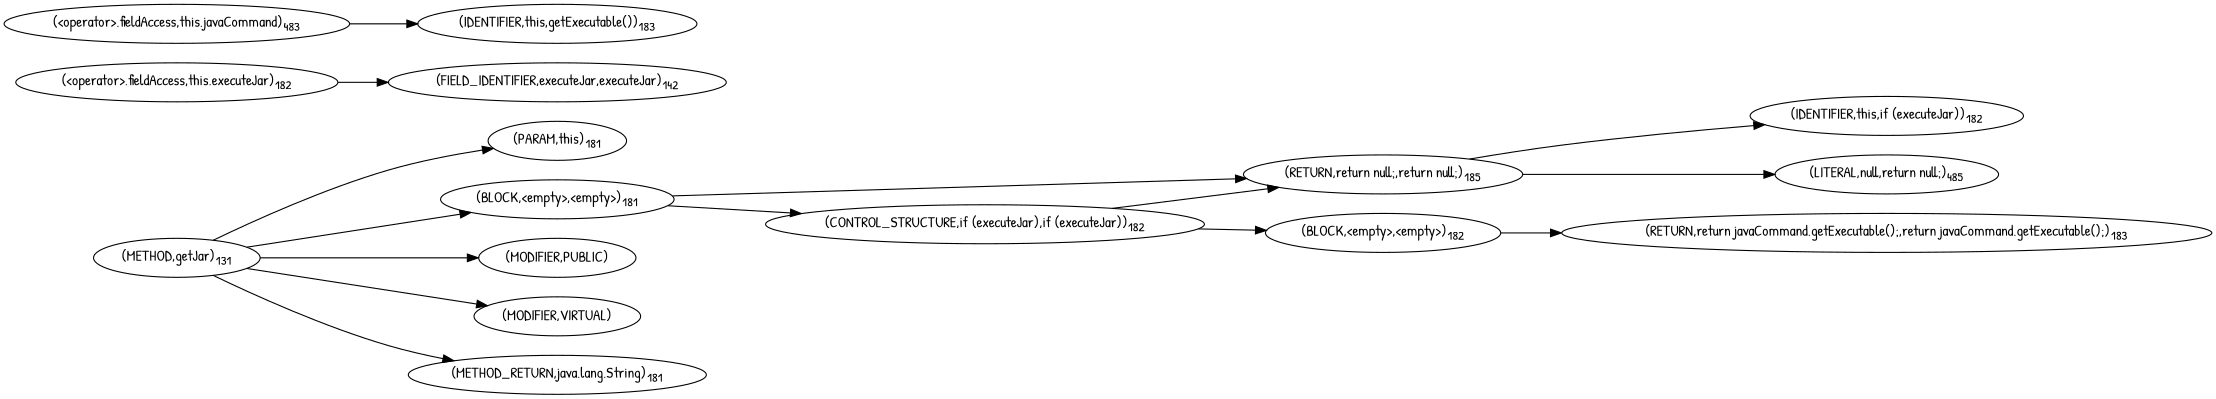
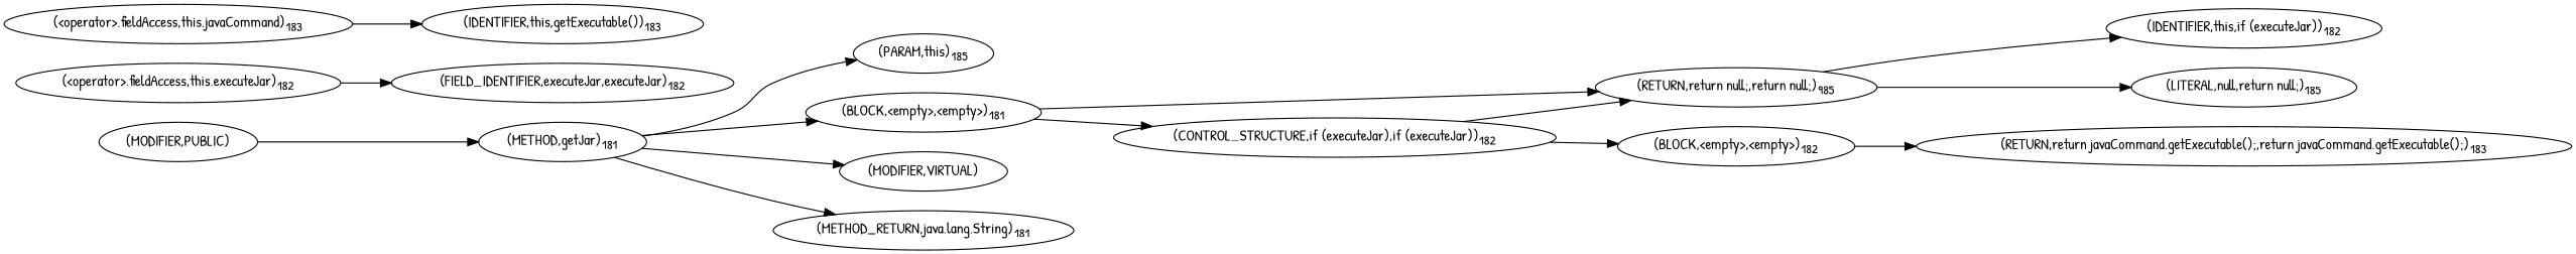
  digraph {
    fontname="Patrick Hand"
    rankdir=LR
    node [fontname="Patrick Hand"]
    edge [fontname="Patrick Hand"]
-   n1 [label=<(METHOD,getJar)<SUB>131</SUB>>]
-   n2 [label=<(PARAM,this)<SUB>181</SUB>>]
+   n1 [label=<(METHOD,getJar)<SUB>181</SUB>>]
+   n2 [label=<(PARAM,this)<SUB>185</SUB>>]
    n3 [label=<(BLOCK,&lt;empty&gt;,&lt;empty&gt;)<SUB>181</SUB>>]
    n4 [label=<(MODIFIER,PUBLIC)>]
    n5 [label=<(MODIFIER,VIRTUAL)>]
    n6 [label=<(METHOD_RETURN,java.lang.String)<SUB>181</SUB>>]
    n7 [label=<(CONTROL_STRUCTURE,if (executeJar),if (executeJar))<SUB>182</SUB>>]
-   n8 [label=<(RETURN,return null;,return null;)<SUB>185</SUB>>]
+   n8 [label=<(RETURN,return null;,return null;)<SUB>985</SUB>>]
    n9 [label=<(BLOCK,&lt;empty&gt;,&lt;empty&gt;)<SUB>182</SUB>>]
    n10 [label=<(IDENTIFIER,this,if (executeJar))<SUB>182</SUB>>]
-   n11 [label=<(LITERAL,null,return null;)<SUB>485</SUB>>]
+   n11 [label=<(LITERAL,null,return null;)<SUB>185</SUB>>]
    n12 [label=<(&lt;operator&gt;.fieldAccess,this.executeJar)<SUB>182</SUB>>]
-   n13 [label=<(FIELD_IDENTIFIER,executeJar,executeJar)<SUB>142</SUB>>]
+   n13 [label=<(FIELD_IDENTIFIER,executeJar,executeJar)<SUB>182</SUB>>]
    n14 [label=<(RETURN,return javaCommand.getExecutable();,return javaCommand.getExecutable();)<SUB>183</SUB>>]
-   n15 [label=<(&lt;operator&gt;.fieldAccess,this.javaCommand)<SUB>483</SUB>>]
+   n15 [label=<(&lt;operator&gt;.fieldAccess,this.javaCommand)<SUB>183</SUB>>]
    n16 [label=<(IDENTIFIER,this,getExecutable())<SUB>183</SUB>>]
    n1 -> n2
    n1 -> n3
-   n1 -> n4
+   n4 -> n1
    n1 -> n5
    n1 -> n6
    n3 -> n7
    n3 -> n8
    n7 -> n8
    n7 -> n9
    n8 -> n10
    n8 -> n11
    n9 -> n14
    n12 -> n13
    n15 -> n16
  }
